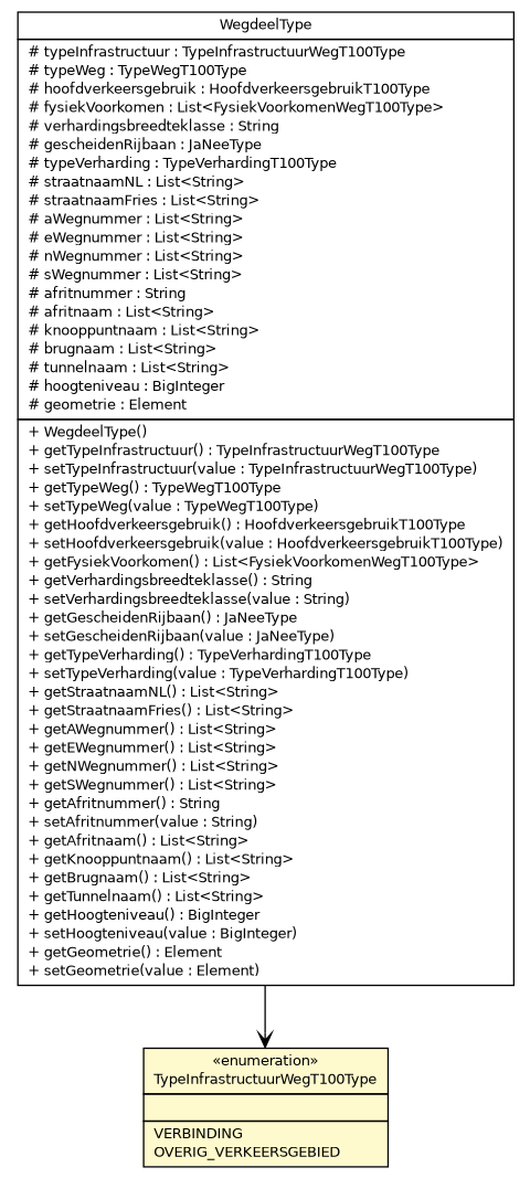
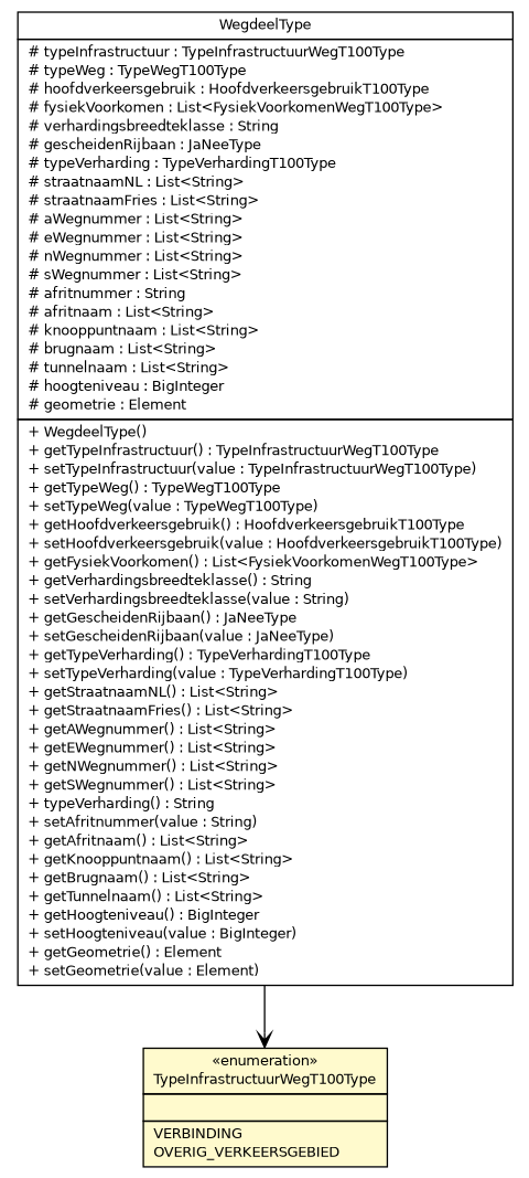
  digraph {
    nodesep=0.25
    ranksep=0.5
    node [fontcolor=black fontname=Helvetica fontsize=10.0 shape=plaintext]
    n1 [label=<<table title="nl.b3p.topnl.top100nl.TypeInfrastructuurWegT100Type" border="0" cellborder="1" cellspacing="0" cellpadding="2" port="p" bgcolor="lemonChiffon" href="./TypeInfrastructuurWegT100Type.html"> 		<tr><td><table border="0" cellspacing="0" cellpadding="1"> <tr><td align="center" balign="center"> &#171;enumeration&#187; </td></tr> <tr><td align="center" balign="center"> TypeInfrastructuurWegT100Type </td></tr> 		</table></td></tr> 		<tr><td><table border="0" cellspacing="0" cellpadding="1"> <tr><td align="left" balign="left">  </td></tr> 		</table></td></tr> 		<tr><td><table border="0" cellspacing="0" cellpadding="1"> <tr><td align="left" balign="left"> VERBINDING </td></tr> <tr><td align="left" balign="left"> OVERIG_VERKEERSGEBIED </td></tr> 		</table></td></tr> 		</table>>]
-   n2 [label=<<table title="nl.b3p.topnl.top100nl.WegdeelType" border="0" cellborder="1" cellspacing="0" cellpadding="2" port="p" href="./WegdeelType.html"> 		<tr><td><table border="0" cellspacing="0" cellpadding="1"> <tr><td align="center" balign="center"> WegdeelType </td></tr> 		</table></td></tr> 		<tr><td><table border="0" cellspacing="0" cellpadding="1"> <tr><td align="left" balign="left"> # typeInfrastructuur : TypeInfrastructuurWegT100Type </td></tr> <tr><td align="left" balign="left"> # typeWeg : TypeWegT100Type </td></tr> <tr><td align="left" balign="left"> # hoofdverkeersgebruik : HoofdverkeersgebruikT100Type </td></tr> <tr><td align="left" balign="left"> # fysiekVoorkomen : List&lt;FysiekVoorkomenWegT100Type&gt; </td></tr> <tr><td align="left" balign="left"> # verhardingsbreedteklasse : String </td></tr> <tr><td align="left" balign="left"> # gescheidenRijbaan : JaNeeType </td></tr> <tr><td align="left" balign="left"> # typeVerharding : TypeVerhardingT100Type </td></tr> <tr><td align="left" balign="left"> # straatnaamNL : List&lt;String&gt; </td></tr> <tr><td align="left" balign="left"> # straatnaamFries : List&lt;String&gt; </td></tr> <tr><td align="left" balign="left"> # aWegnummer : List&lt;String&gt; </td></tr> <tr><td align="left" balign="left"> # eWegnummer : List&lt;String&gt; </td></tr> <tr><td align="left" balign="left"> # nWegnummer : List&lt;String&gt; </td></tr> <tr><td align="left" balign="left"> # sWegnummer : List&lt;String&gt; </td></tr> <tr><td align="left" balign="left"> # afritnummer : String </td></tr> <tr><td align="left" balign="left"> # afritnaam : List&lt;String&gt; </td></tr> <tr><td align="left" balign="left"> # knooppuntnaam : List&lt;String&gt; </td></tr> <tr><td align="left" balign="left"> # brugnaam : List&lt;String&gt; </td></tr> <tr><td align="left" balign="left"> # tunnelnaam : List&lt;String&gt; </td></tr> <tr><td align="left" balign="left"> # hoogteniveau : BigInteger </td></tr> <tr><td align="left" balign="left"> # geometrie : Element </td></tr> 		</table></td></tr> 		<tr><td><table border="0" cellspacing="0" cellpadding="1"> <tr><td align="left" balign="left"> + WegdeelType() </td></tr> <tr><td align="left" balign="left"> + getTypeInfrastructuur() : TypeInfrastructuurWegT100Type </td></tr> <tr><td align="left" balign="left"> + setTypeInfrastructuur(value : TypeInfrastructuurWegT100Type) </td></tr> <tr><td align="left" balign="left"> + getTypeWeg() : TypeWegT100Type </td></tr> <tr><td align="left" balign="left"> + setTypeWeg(value : TypeWegT100Type) </td></tr> <tr><td align="left" balign="left"> + getHoofdverkeersgebruik() : HoofdverkeersgebruikT100Type </td></tr> <tr><td align="left" balign="left"> + setHoofdverkeersgebruik(value : HoofdverkeersgebruikT100Type) </td></tr> <tr><td align="left" balign="left"> + getFysiekVoorkomen() : List&lt;FysiekVoorkomenWegT100Type&gt; </td></tr> <tr><td align="left" balign="left"> + getVerhardingsbreedteklasse() : String </td></tr> <tr><td align="left" balign="left"> + setVerhardingsbreedteklasse(value : String) </td></tr> <tr><td align="left" balign="left"> + getGescheidenRijbaan() : JaNeeType </td></tr> <tr><td align="left" balign="left"> + setGescheidenRijbaan(value : JaNeeType) </td></tr> <tr><td align="left" balign="left"> + getTypeVerharding() : TypeVerhardingT100Type </td></tr> <tr><td align="left" balign="left"> + setTypeVerharding(value : TypeVerhardingT100Type) </td></tr> <tr><td align="left" balign="left"> + getStraatnaamNL() : List&lt;String&gt; </td></tr> <tr><td align="left" balign="left"> + getStraatnaamFries() : List&lt;String&gt; </td></tr> <tr><td align="left" balign="left"> + getAWegnummer() : List&lt;String&gt; </td></tr> <tr><td align="left" balign="left"> + getEWegnummer() : List&lt;String&gt; </td></tr> <tr><td align="left" balign="left"> + getNWegnummer() : List&lt;String&gt; </td></tr> <tr><td align="left" balign="left"> + getSWegnummer() : List&lt;String&gt; </td></tr> <tr><td align="left" balign="left"> + getAfritnummer() : String </td></tr> <tr><td align="left" balign="left"> + setAfritnummer(value : String) </td></tr> <tr><td align="left" balign="left"> + getAfritnaam() : List&lt;String&gt; </td></tr> <tr><td align="left" balign="left"> + getKnooppuntnaam() : List&lt;String&gt; </td></tr> <tr><td align="left" balign="left"> + getBrugnaam() : List&lt;String&gt; </td></tr> <tr><td align="left" balign="left"> + getTunnelnaam() : List&lt;String&gt; </td></tr> <tr><td align="left" balign="left"> + getHoogteniveau() : BigInteger </td></tr> <tr><td align="left" balign="left"> + setHoogteniveau(value : BigInteger) </td></tr> <tr><td align="left" balign="left"> + getGeometrie() : Element </td></tr> <tr><td align="left" balign="left"> + setGeometrie(value : Element) </td></tr> 		</table></td></tr> 		</table>>]
+   n2 [label=<<table title="nl.b3p.topnl.top100nl.WegdeelType" border="0" cellborder="1" cellspacing="0" cellpadding="2" port="p" href="./WegdeelType.html"> 		<tr><td><table border="0" cellspacing="0" cellpadding="1"> <tr><td align="center" balign="center"> WegdeelType </td></tr> 		</table></td></tr> 		<tr><td><table border="0" cellspacing="0" cellpadding="1"> <tr><td align="left" balign="left"> # typeInfrastructuur : TypeInfrastructuurWegT100Type </td></tr> <tr><td align="left" balign="left"> # typeWeg : TypeWegT100Type </td></tr> <tr><td align="left" balign="left"> # hoofdverkeersgebruik : HoofdverkeersgebruikT100Type </td></tr> <tr><td align="left" balign="left"> # fysiekVoorkomen : List&lt;FysiekVoorkomenWegT100Type&gt; </td></tr> <tr><td align="left" balign="left"> # verhardingsbreedteklasse : String </td></tr> <tr><td align="left" balign="left"> # gescheidenRijbaan : JaNeeType </td></tr> <tr><td align="left" balign="left"> # typeVerharding : TypeVerhardingT100Type </td></tr> <tr><td align="left" balign="left"> # straatnaamNL : List&lt;String&gt; </td></tr> <tr><td align="left" balign="left"> # straatnaamFries : List&lt;String&gt; </td></tr> <tr><td align="left" balign="left"> # aWegnummer : List&lt;String&gt; </td></tr> <tr><td align="left" balign="left"> # eWegnummer : List&lt;String&gt; </td></tr> <tr><td align="left" balign="left"> # nWegnummer : List&lt;String&gt; </td></tr> <tr><td align="left" balign="left"> # sWegnummer : List&lt;String&gt; </td></tr> <tr><td align="left" balign="left"> # afritnummer : String </td></tr> <tr><td align="left" balign="left"> # afritnaam : List&lt;String&gt; </td></tr> <tr><td align="left" balign="left"> # knooppuntnaam : List&lt;String&gt; </td></tr> <tr><td align="left" balign="left"> # brugnaam : List&lt;String&gt; </td></tr> <tr><td align="left" balign="left"> # tunnelnaam : List&lt;String&gt; </td></tr> <tr><td align="left" balign="left"> # hoogteniveau : BigInteger </td></tr> <tr><td align="left" balign="left"> # geometrie : Element </td></tr> 		</table></td></tr> 		<tr><td><table border="0" cellspacing="0" cellpadding="1"> <tr><td align="left" balign="left"> + WegdeelType() </td></tr> <tr><td align="left" balign="left"> + getTypeInfrastructuur() : TypeInfrastructuurWegT100Type </td></tr> <tr><td align="left" balign="left"> + setTypeInfrastructuur(value : TypeInfrastructuurWegT100Type) </td></tr> <tr><td align="left" balign="left"> + getTypeWeg() : TypeWegT100Type </td></tr> <tr><td align="left" balign="left"> + setTypeWeg(value : TypeWegT100Type) </td></tr> <tr><td align="left" balign="left"> + getHoofdverkeersgebruik() : HoofdverkeersgebruikT100Type </td></tr> <tr><td align="left" balign="left"> + setHoofdverkeersgebruik(value : HoofdverkeersgebruikT100Type) </td></tr> <tr><td align="left" balign="left"> + getFysiekVoorkomen() : List&lt;FysiekVoorkomenWegT100Type&gt; </td></tr> <tr><td align="left" balign="left"> + getVerhardingsbreedteklasse() : String </td></tr> <tr><td align="left" balign="left"> + setVerhardingsbreedteklasse(value : String) </td></tr> <tr><td align="left" balign="left"> + getGescheidenRijbaan() : JaNeeType </td></tr> <tr><td align="left" balign="left"> + setGescheidenRijbaan(value : JaNeeType) </td></tr> <tr><td align="left" balign="left"> + getTypeVerharding() : TypeVerhardingT100Type </td></tr> <tr><td align="left" balign="left"> + setTypeVerharding(value : TypeVerhardingT100Type) </td></tr> <tr><td align="left" balign="left"> + getStraatnaamNL() : List&lt;String&gt; </td></tr> <tr><td align="left" balign="left"> + getStraatnaamFries() : List&lt;String&gt; </td></tr> <tr><td align="left" balign="left"> + getAWegnummer() : List&lt;String&gt; </td></tr> <tr><td align="left" balign="left"> + getEWegnummer() : List&lt;String&gt; </td></tr> <tr><td align="left" balign="left"> + getNWegnummer() : List&lt;String&gt; </td></tr> <tr><td align="left" balign="left"> + getSWegnummer() : List&lt;String&gt; </td></tr> <tr><td align="left" balign="left"> + typeVerharding() : String </td></tr> <tr><td align="left" balign="left"> + setAfritnummer(value : String) </td></tr> <tr><td align="left" balign="left"> + getAfritnaam() : List&lt;String&gt; </td></tr> <tr><td align="left" balign="left"> + getKnooppuntnaam() : List&lt;String&gt; </td></tr> <tr><td align="left" balign="left"> + getBrugnaam() : List&lt;String&gt; </td></tr> <tr><td align="left" balign="left"> + getTunnelnaam() : List&lt;String&gt; </td></tr> <tr><td align="left" balign="left"> + getHoogteniveau() : BigInteger </td></tr> <tr><td align="left" balign="left"> + setHoogteniveau(value : BigInteger) </td></tr> <tr><td align="left" balign="left"> + getGeometrie() : Element </td></tr> <tr><td align="left" balign="left"> + setGeometrie(value : Element) </td></tr> 		</table></td></tr> 		</table>>]
    n2 -> n1 [arrowhead=open color=black fontcolor=black fontname=Helvetica fontsize=10.0 headport=p labelfontname=Helvetica labelfontsize=10 tailport=p]
  }
